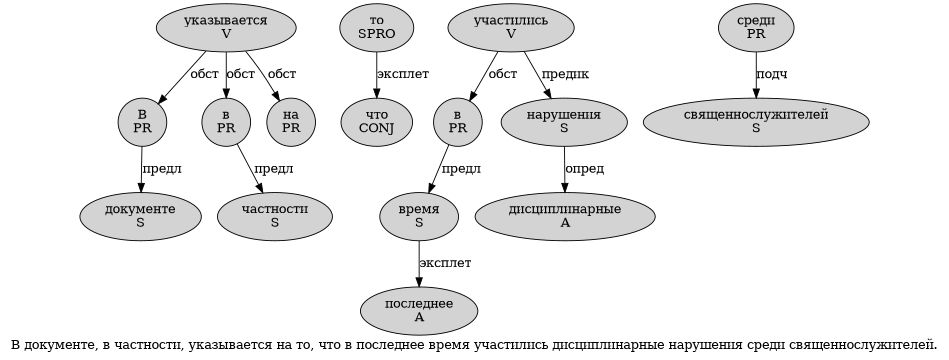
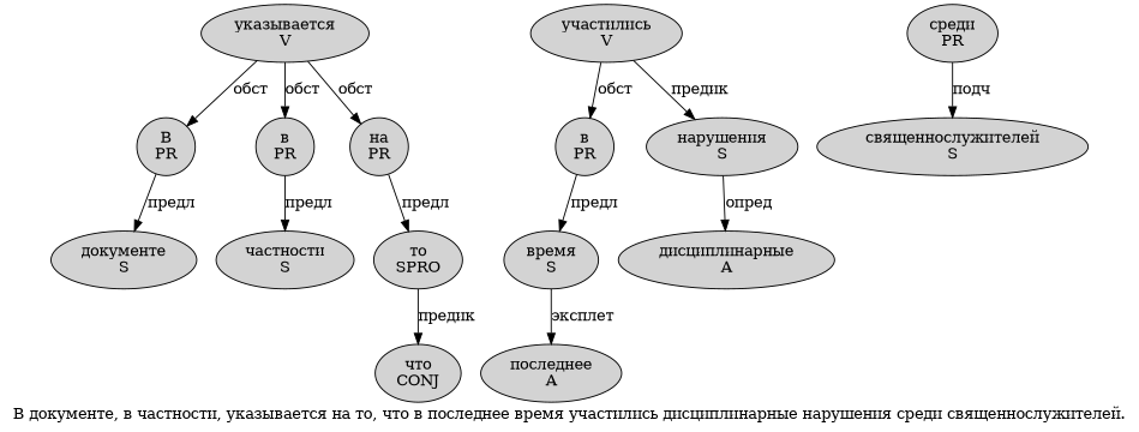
  digraph {
    label="В документе, в частности, указывается на то, что в последнее время участились дисциплинарные нарушения среди священнослужителей."
    node [fillcolor=lightgray penwidth=1 shape=ellipse style=filled]
    n1 [label="В\nPR"]
    n2 [label="документе\nS"]
    n3 [label="в\nPR"]
    n4 [label="частности\nS"]
    n5 [label="указывается\nV"]
    n6 [label="на\nPR"]
    n7 [label="то\nSPRO"]
    n8 [label="что\nCONJ"]
    n9 [label="участились\nV"]
    n10 [label="в\nPR"]
    n11 [label="нарушения\nS"]
    n12 [label="время\nS"]
    n13 [label="последнее\nA"]
    n14 [label="дисциплинарные\nA"]
    n15 [label="среди\nPR"]
    n16 [label="священнослужителей\nS"]
    n1 -> n2 [label="предл"]
    n3 -> n4 [label="предл"]
    n5 -> n1 [label="обст"]
    n5 -> n3 [label="обст"]
    n5 -> n6 [label="обст"]
-   n7 -> n8 [label="эксплет"]
+   n6 -> n7 [label="предл"]
+   n7 -> n8 [label="предик"]
    n9 -> n10 [label="обст"]
    n9 -> n11 [label="предик"]
    n10 -> n12 [label="предл"]
    n11 -> n14 [label="опред"]
    n12 -> n13 [label="эксплет"]
    n15 -> n16 [label="подч"]
  }
